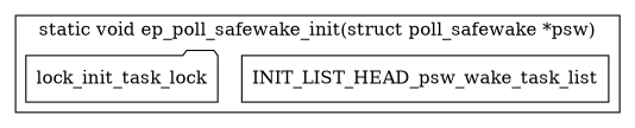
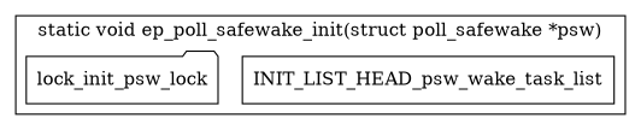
  digraph {
    node [color=black]
    n1 [label=INIT_LIST_HEAD_psw_wake_task_list shape=box]
-   n2 [label=lock_init_task_lock shape=folder]
+   n2 [label=lock_init_psw_lock shape=folder]
    subgraph cluster_1 {
      label="static void ep_poll_safewake(struct poll_safewake *psw, wait_queue_head_t *wq)"
    }
    subgraph cluster_2 {
      label="static void ep_poll_safewake_init(struct poll_safewake *psw)"
      n1
      n2
    }
  }
